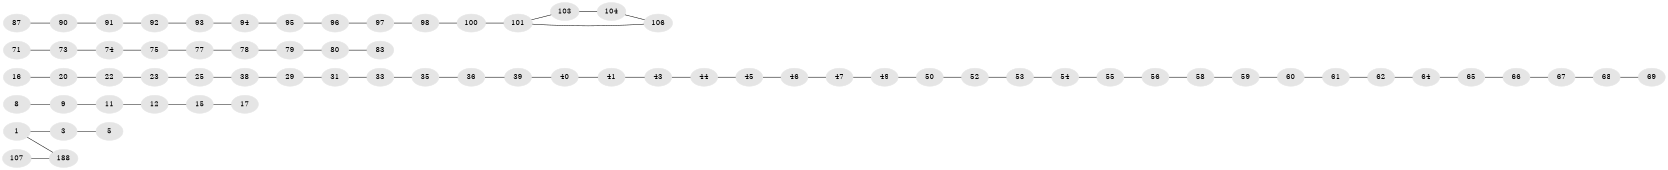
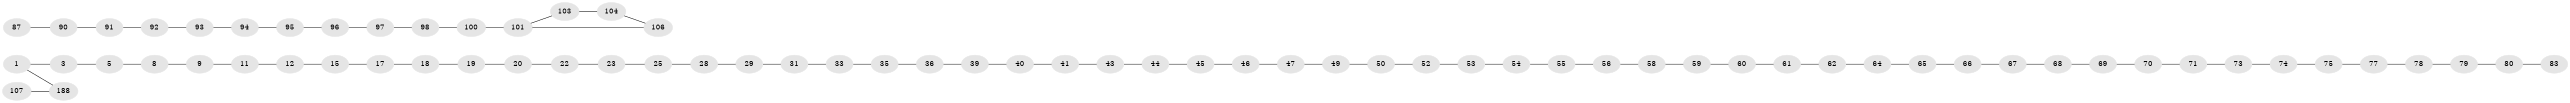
  graph {
    rankdir=LR
    node [color=gray90 style=filled]
    1 [super="+2"]
    3 [super="+4"]
    n3 [label=188]
    5 [super="+6"]
    8
    9 [super="+10"]
    11
    12 [super="+13"]
    15 [super="+16"]
    17
-   19 [label=16]
+   18
+   19
    20 [super="+21"]
    22
    23 [super="+24"]
    25 [super="+26"]
-   28 [label=38]
+   28
    29 [super="+30"]
    31 [super="+32"]
    33 [super="+34"]
    35
    36 [super="+37"]
    39
    40
    41 [super="+42"]
    43
    44
    45
    46
    47 [super="+48"]
    49
    50 [super="+51"]
    52
    53
    54
    55
    56 [super="+57"]
    58
    59
    60
    61
    62 [super="+63"]
    64
    65
    66
    67
    68
    69
+   70
    71 [super="+72"]
    73
    74
    75 [super="+76"]
    77
    78
    79
    80 [super="+81"]
    83 [super="+84"]
    87 [super="+88"]
    90
    91
    92
    93
    94
    95
    96
    97
    98 [super="+99"]
    100
    101 [super="+102"]
    103
    104 [super="+105"]
    106
    107
    1 -- 3
    1 -- n3
    3 -- 5
+   5 -- 8
    8 -- 9
    9 -- 11
    11 -- 12
    12 -- 15
    15 -- 17
+   17 -- 18
+   18 -- 19
    19 -- 20
    20 -- 22
    22 -- 23
    23 -- 25
    25 -- 28
    28 -- 29
    29 -- 31
    31 -- 33
    33 -- 35
    35 -- 36
    36 -- 39
    39 -- 40
    40 -- 41
    41 -- 43
    43 -- 44
    44 -- 45
    45 -- 46
    46 -- 47
    47 -- 49
    49 -- 50
    50 -- 52
    52 -- 53
    53 -- 54
    54 -- 55
    55 -- 56
    56 -- 58
    58 -- 59
    59 -- 60
    60 -- 61
    61 -- 62
    62 -- 64
    64 -- 65
    65 -- 66
    66 -- 67
    67 -- 68
    68 -- 69
+   69 -- 70
+   70 -- 71
    71 -- 73
    73 -- 74
    74 -- 75
    75 -- 77
    77 -- 78
    78 -- 79
    79 -- 80
    80 -- 83
    87 -- 90
    90 -- 91
    91 -- 92
    92 -- 93
    93 -- 94
    94 -- 95
    95 -- 96
    96 -- 97
    97 -- 98
    98 -- 100
    100 -- 101
    101 -- 103
    103 -- 104
    104 -- 106
    106 -- 101
    107 -- n3
  }
